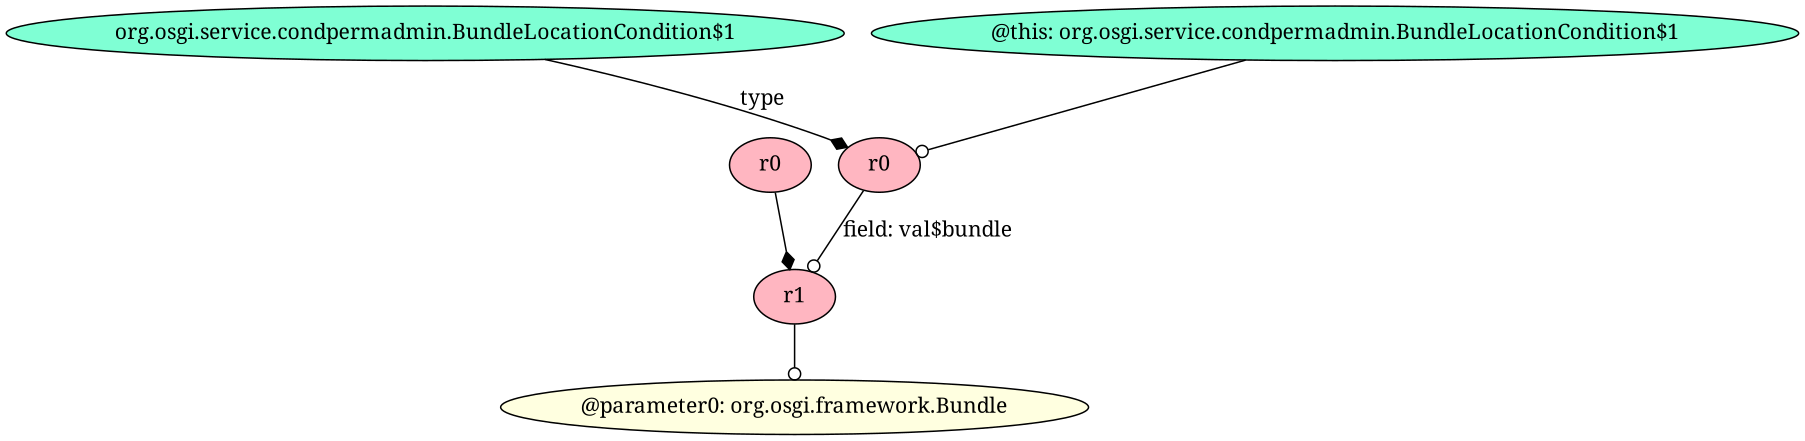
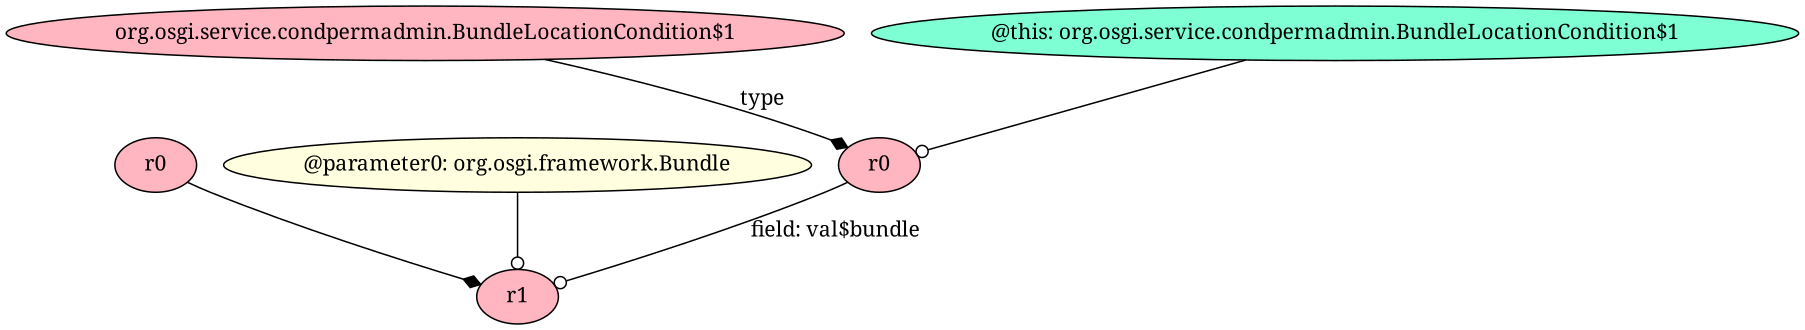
  digraph {
    fontname="Noto Serif"
    node [fillcolor=lightpink fontname="Noto Serif" style=filled]
    edge [arrowhead=odot fontname="Noto Serif"]
    n1 [label=r0]
    n2 [label=r1]
-   n3 [fillcolor=aquamarine label="org.osgi.service.condpermadmin.BundleLocationCondition$1"]
+   n3 [label="org.osgi.service.condpermadmin.BundleLocationCondition$1"]
    n4 [label=r0]
    n5 [fillcolor=lightyellow label="@parameter0: org.osgi.framework.Bundle"]
    n6 [fillcolor=aquamarine label="@this: org.osgi.service.condpermadmin.BundleLocationCondition$1"]
    n1 -> n2 [label="field: val$bundle"]
    n3 -> n1 [arrowhead=diamond label=type]
    n4 -> n2 [arrowhead=diamond]
-   n2 -> n5
+   n5 -> n2
    n6 -> n1
  }
